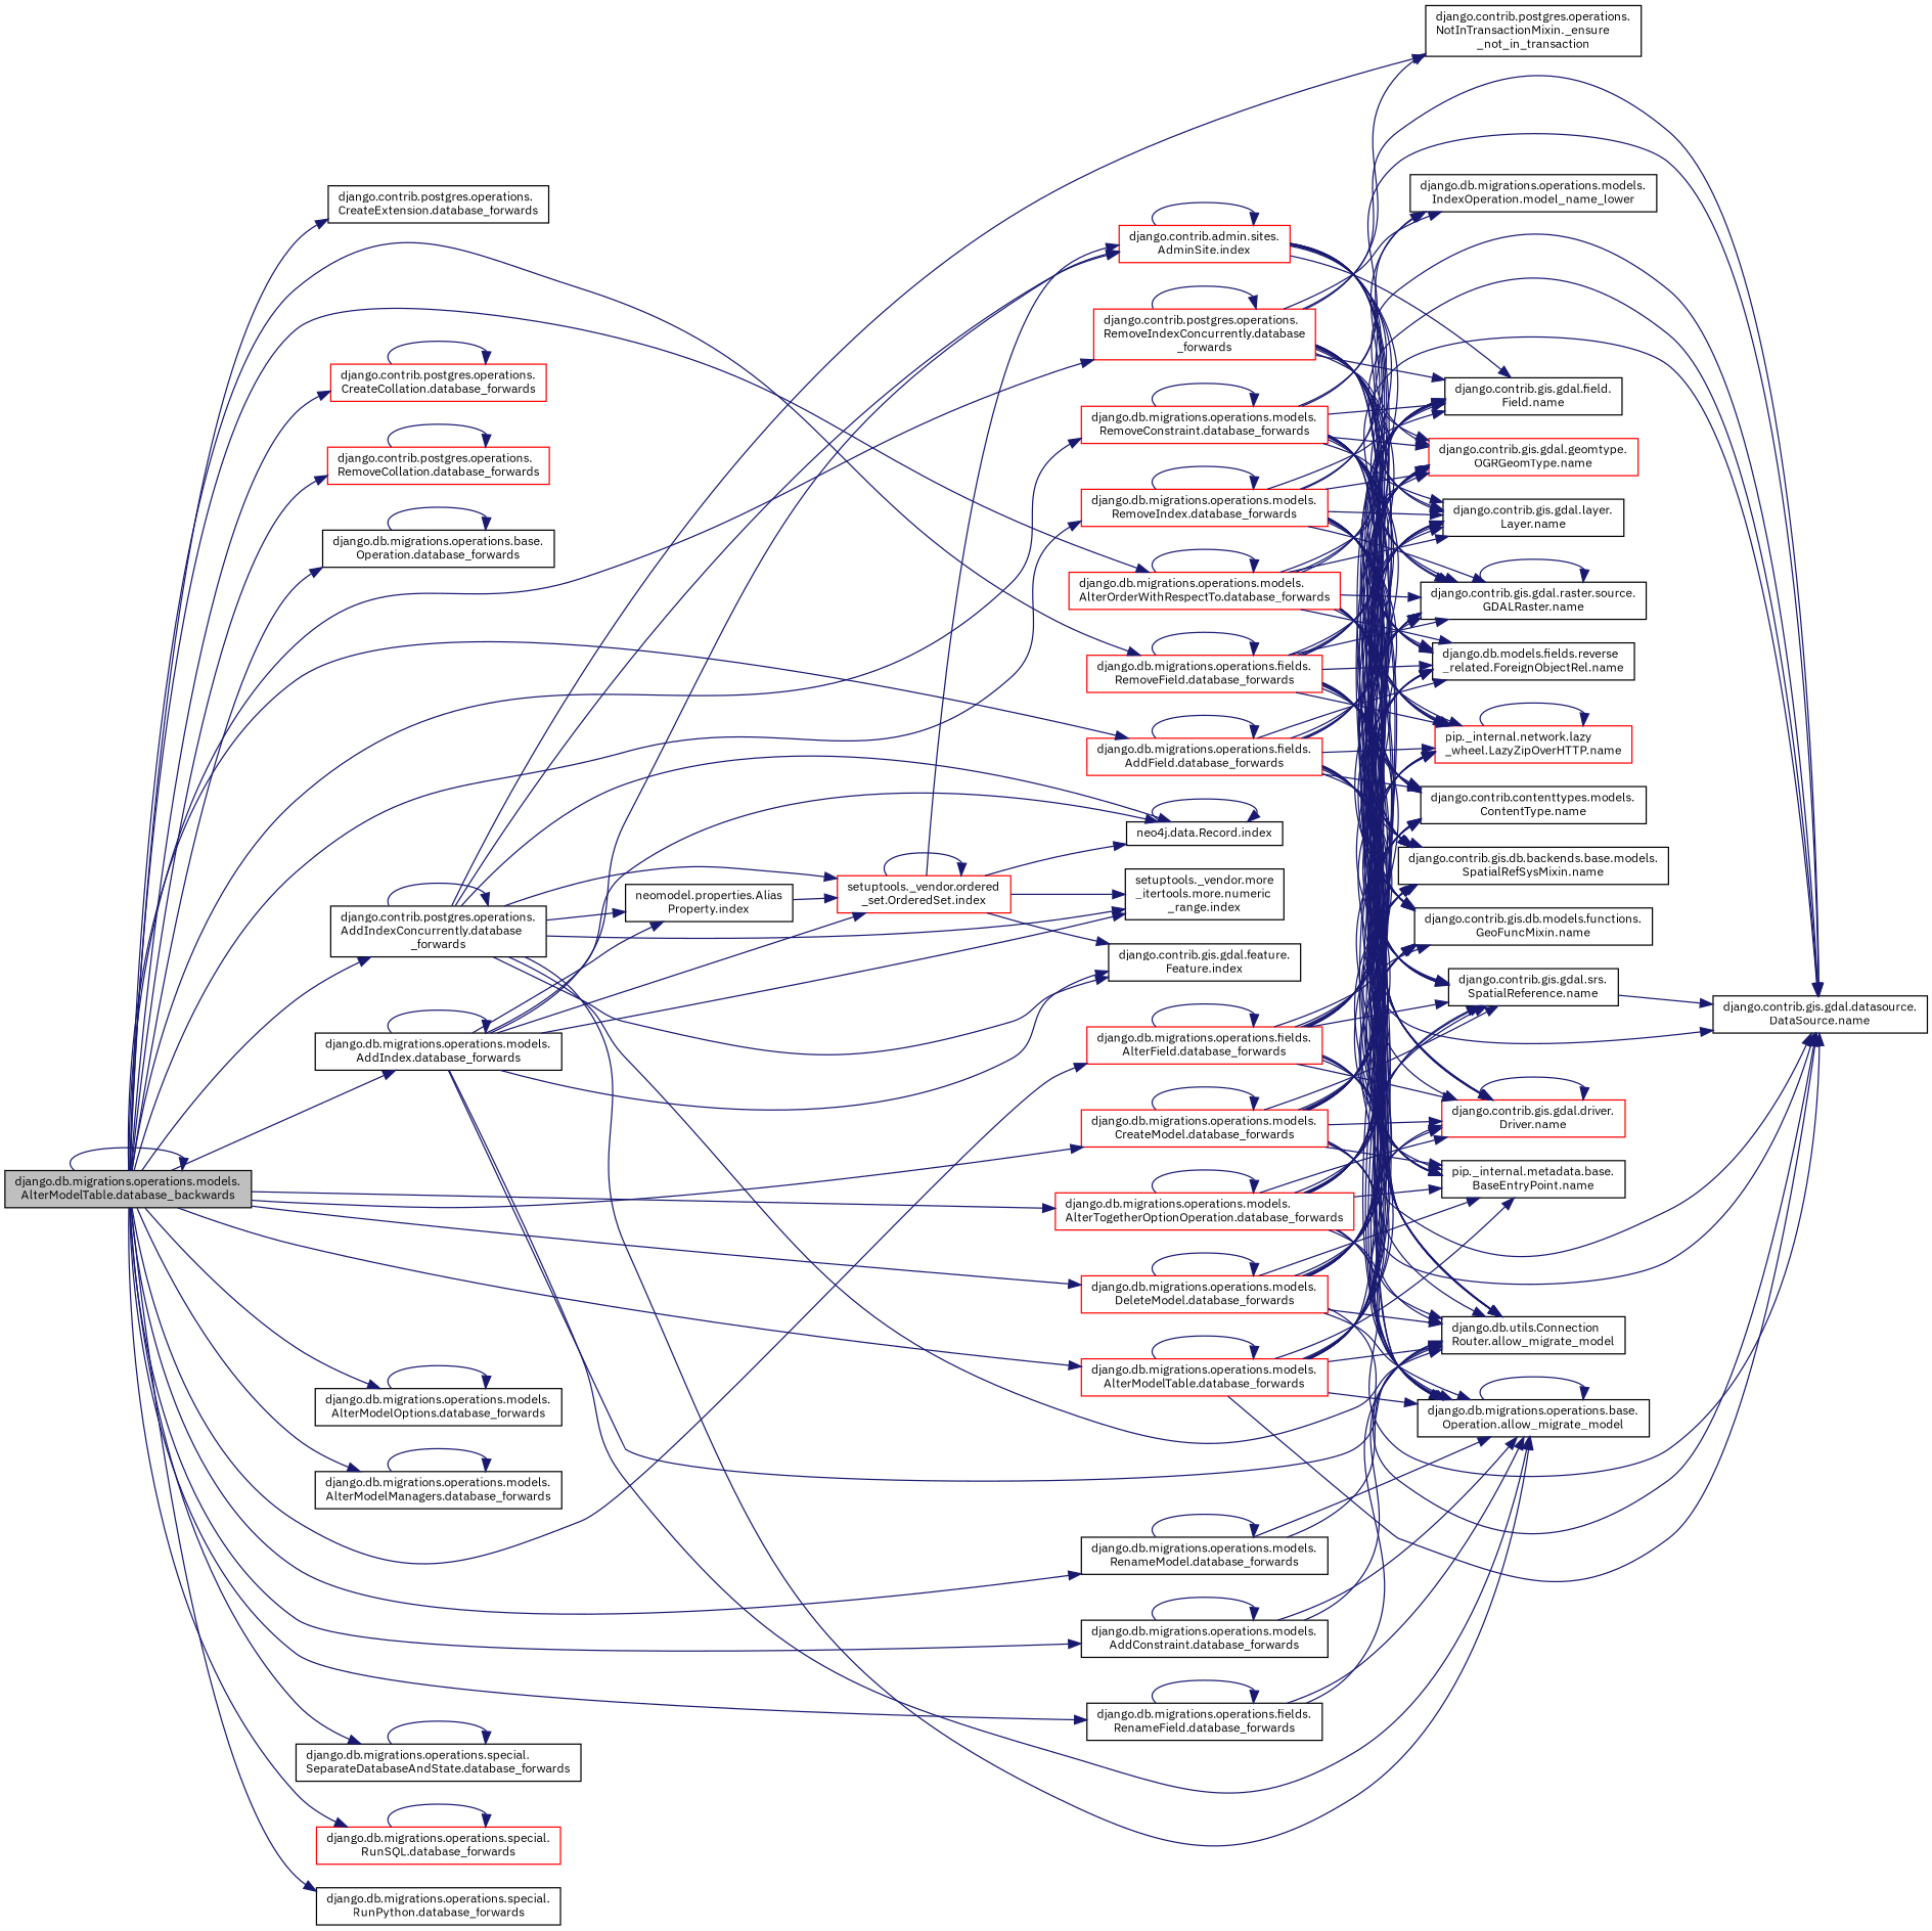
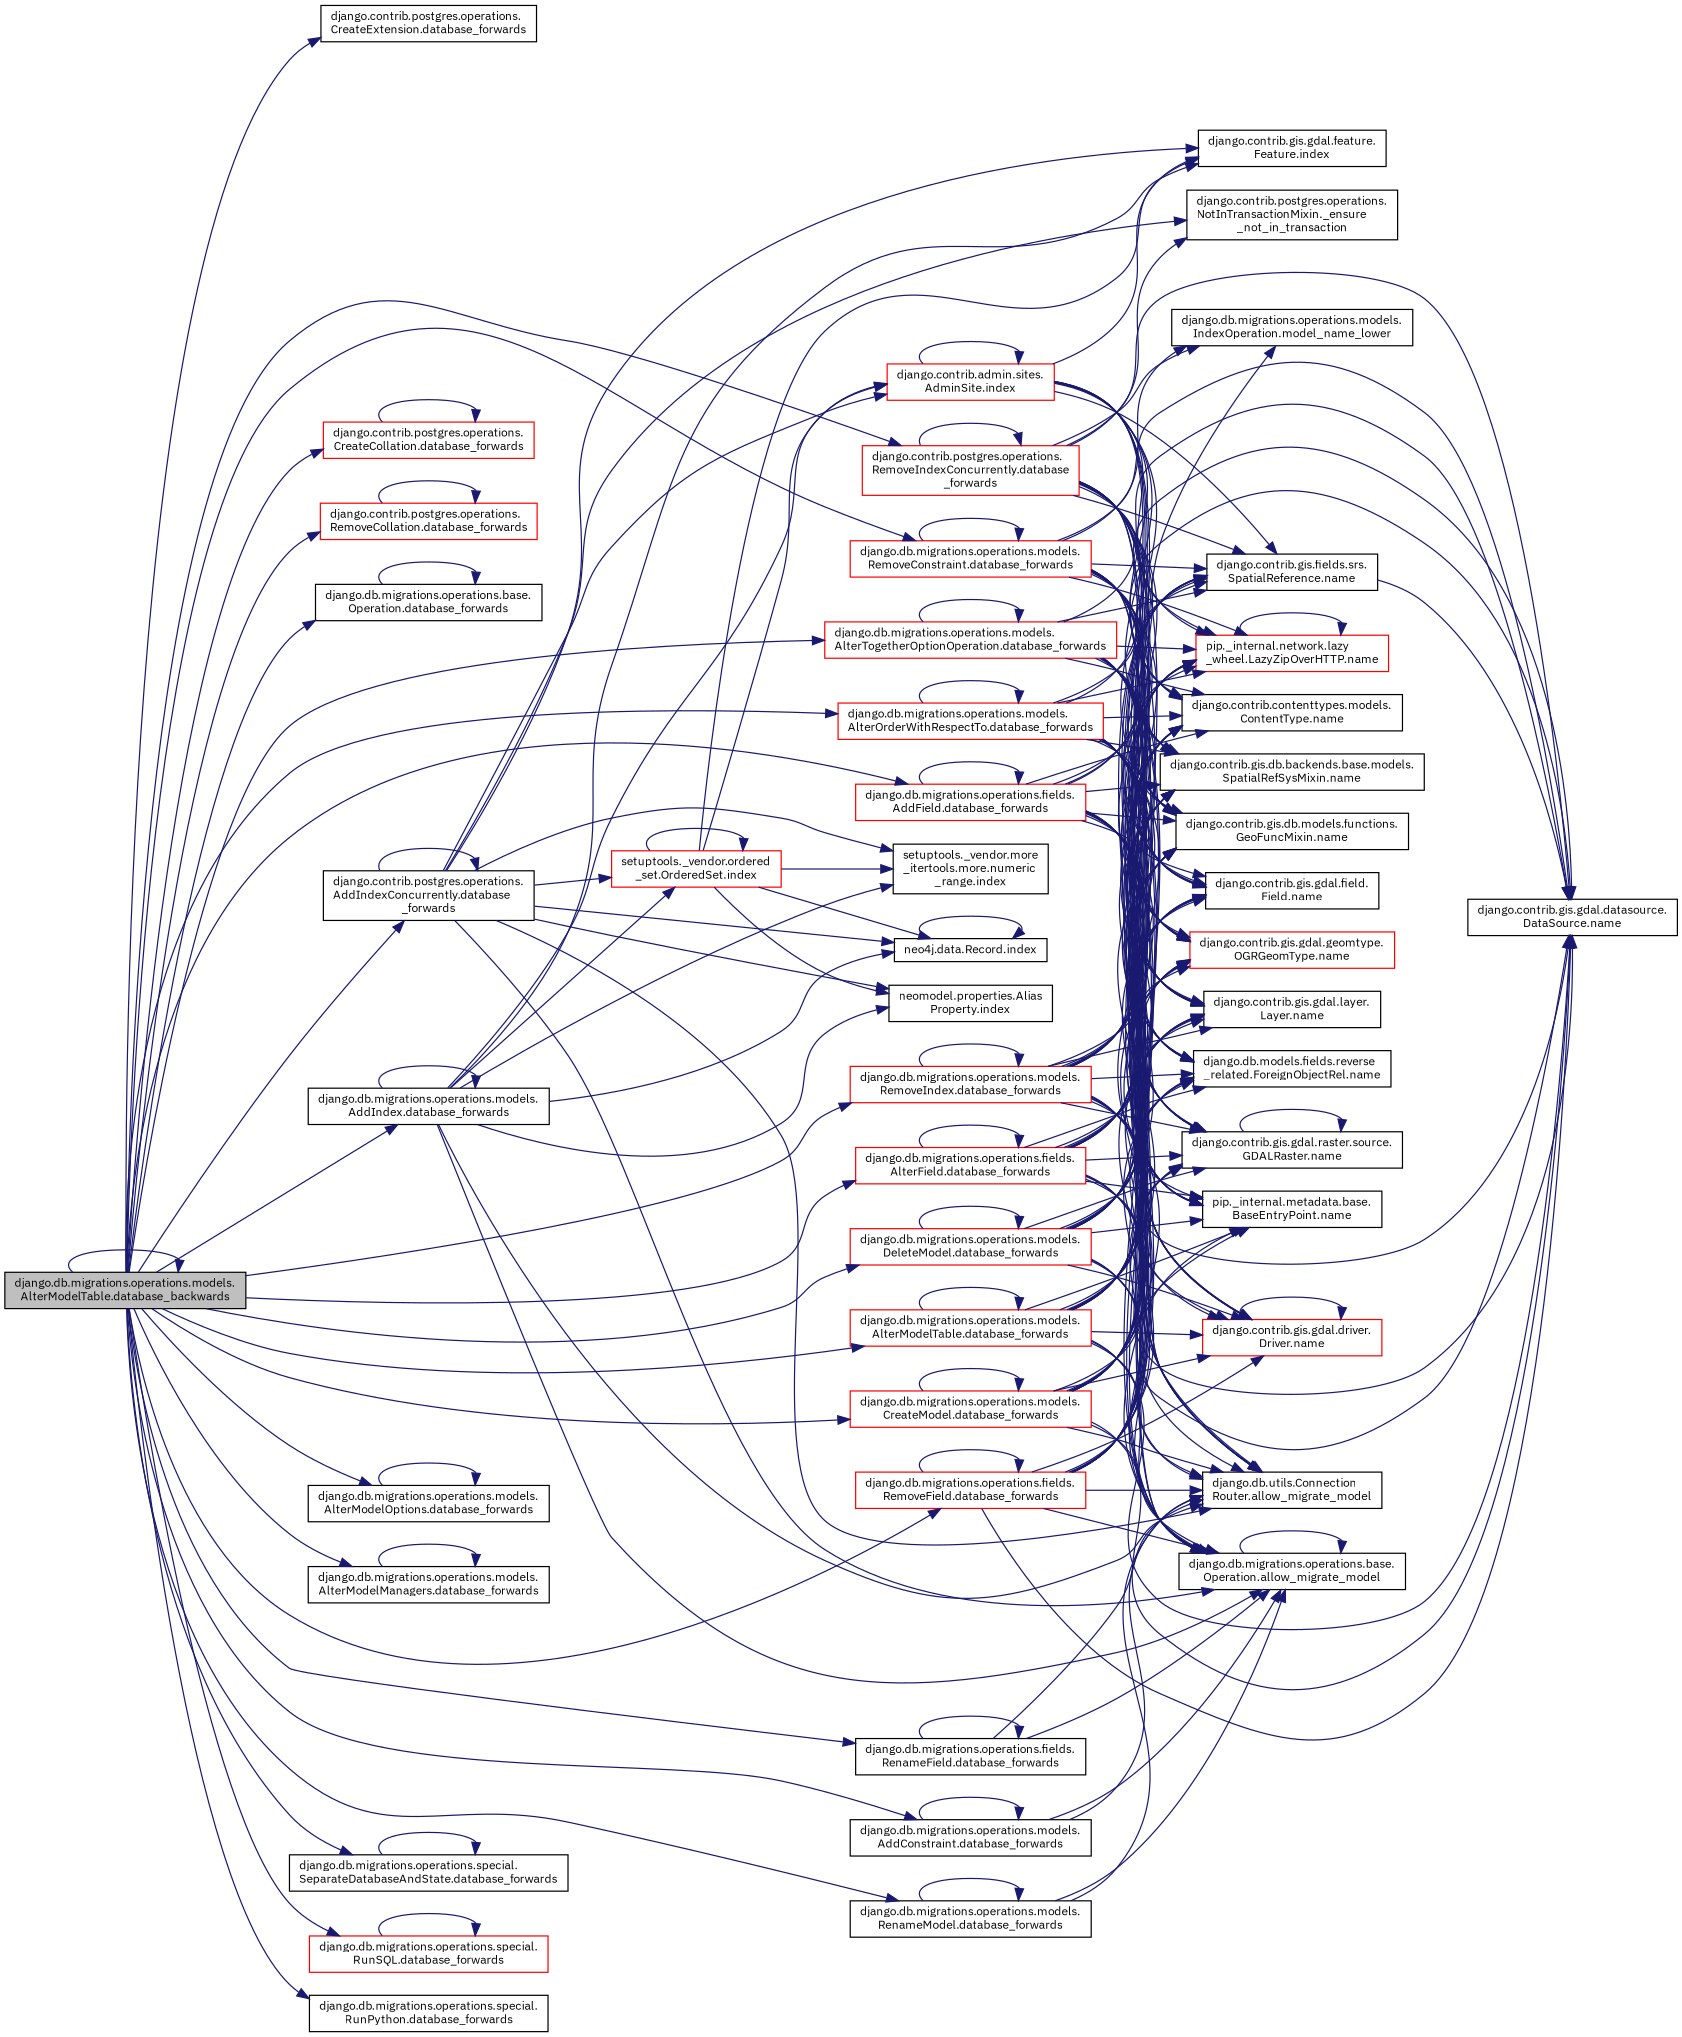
  digraph {
    fontname="IBM Plex Sans"
    rankdir=LR
    node [color=black fillcolor=white fontname="IBM Plex Sans" fontsize=10 shape=record style=filled]
    edge [color=midnightblue fontname="IBM Plex Sans" fontsize=10 labelfontname=Helvetica labelfontsize=10 style=solid]
    n1 [fillcolor=grey75 fontcolor=black height=0.2 label="django.db.migrations.operations.models.\lAlterModelTable.database_backwards" width=0.4]
    n2 [height=0.2 label="django.contrib.postgres.operations.\lCreateExtension.database_forwards" width=0.4]
    n3 [height=0.2 label="django.contrib.postgres.operations.\lAddIndexConcurrently.database\l_forwards" width=0.4]
    n4 [color=red height=0.2 label="django.contrib.postgres.operations.\lRemoveIndexConcurrently.database\l_forwards" width=0.4]
    n5 [color=red height=0.2 label="django.contrib.postgres.operations.\lCreateCollation.database_forwards" width=0.4]
    n6 [color=red height=0.2 label="django.contrib.postgres.operations.\lRemoveCollation.database_forwards" width=0.4]
    n7 [height=0.2 label="django.db.migrations.operations.base.\lOperation.database_forwards" width=0.4]
    n8 [color=red height=0.2 label="django.db.migrations.operations.fields.\lAddField.database_forwards" width=0.4]
    n9 [color=red height=0.2 label="django.db.migrations.operations.fields.\lRemoveField.database_forwards" width=0.4]
    n10 [color=red height=0.2 label="django.db.migrations.operations.fields.\lAlterField.database_forwards" width=0.4]
    n11 [height=0.2 label="django.db.migrations.operations.fields.\lRenameField.database_forwards" width=0.4]
    n12 [color=red height=0.2 label="django.db.migrations.operations.models.\lCreateModel.database_forwards" width=0.4]
    n13 [color=red height=0.2 label="django.db.migrations.operations.models.\lDeleteModel.database_forwards" width=0.4]
    n14 [height=0.2 label="django.db.migrations.operations.models.\lRenameModel.database_forwards" width=0.4]
    n15 [color=red height=0.2 label="django.db.migrations.operations.models.\lAlterModelTable.database_forwards" width=0.4]
    n16 [color=red height=0.2 label="django.db.migrations.operations.models.\lAlterTogetherOptionOperation.database_forwards" width=0.4]
    n17 [color=red height=0.2 label="django.db.migrations.operations.models.\lAlterOrderWithRespectTo.database_forwards" width=0.4]
    n18 [height=0.2 label="django.db.migrations.operations.models.\lAlterModelOptions.database_forwards" width=0.4]
    n19 [height=0.2 label="django.db.migrations.operations.models.\lAlterModelManagers.database_forwards" width=0.4]
    n20 [height=0.2 label="django.db.migrations.operations.models.\lAddIndex.database_forwards" width=0.4]
    n21 [color=red height=0.2 label="django.db.migrations.operations.models.\lRemoveIndex.database_forwards" width=0.4]
    n22 [height=0.2 label="django.db.migrations.operations.models.\lAddConstraint.database_forwards" width=0.4]
    n23 [color=red height=0.2 label="django.db.migrations.operations.models.\lRemoveConstraint.database_forwards" width=0.4]
    n24 [height=0.2 label="django.db.migrations.operations.special.\lSeparateDatabaseAndState.database_forwards" width=0.4]
    n25 [color=red height=0.2 label="django.db.migrations.operations.special.\lRunSQL.database_forwards" width=0.4]
    n26 [height=0.2 label="django.db.migrations.operations.special.\lRunPython.database_forwards" width=0.4]
    n27 [height=0.2 label="django.contrib.postgres.operations.\lNotInTransactionMixin._ensure\l_not_in_transaction" width=0.4]
    n28 [height=0.2 label="django.db.migrations.operations.base.\lOperation.allow_migrate_model" width=0.4]
    n29 [height=0.2 label="django.db.utils.Connection\lRouter.allow_migrate_model" width=0.4]
    n30 [height=0.2 label="django.contrib.gis.gdal.feature.\lFeature.index" width=0.4]
    n31 [color=red height=0.2 label="django.contrib.admin.sites.\lAdminSite.index" width=0.4]
    n32 [height=0.2 label="neo4j.data.Record.index" width=0.4]
    n33 [height=0.2 label="neomodel.properties.Alias\lProperty.index" width=0.4]
    n34 [color=red height=0.2 label="setuptools._vendor.ordered\l_set.OrderedSet.index" width=0.4]
    n35 [height=0.2 label="setuptools._vendor.more\l_itertools.more.numeric\l_range.index" width=0.4]
    n36 [height=0.2 label="django.contrib.contenttypes.models.\lContentType.name" width=0.4]
    n37 [height=0.2 label="django.contrib.gis.db.backends.base.models.\lSpatialRefSysMixin.name" width=0.4]
    n38 [height=0.2 label="django.contrib.gis.db.models.functions.\lGeoFuncMixin.name" width=0.4]
    n39 [height=0.2 label="django.contrib.gis.gdal.datasource.\lDataSource.name" width=0.4]
    n40 [color=red height=0.2 label="django.contrib.gis.gdal.driver.\lDriver.name" width=0.4]
    n41 [height=0.2 label="django.contrib.gis.gdal.field.\lField.name" width=0.4]
    n42 [color=red height=0.2 label="django.contrib.gis.gdal.geomtype.\lOGRGeomType.name" width=0.4]
    n43 [height=0.2 label="django.contrib.gis.gdal.layer.\lLayer.name" width=0.4]
    n44 [height=0.2 label="django.contrib.gis.gdal.raster.source.\lGDALRaster.name" width=0.4]
-   n45 [height=0.2 label="django.contrib.gis.gdal.srs.\lSpatialReference.name" width=0.4]
+   n45 [height=0.2 label="django.contrib.gis.fields.srs.\lSpatialReference.name" width=0.4]
    n46 [height=0.2 label="django.db.models.fields.reverse\l_related.ForeignObjectRel.name" width=0.4]
    n47 [height=0.2 label="pip._internal.metadata.base.\lBaseEntryPoint.name" width=0.4]
    n48 [color=red height=0.2 label="pip._internal.network.lazy\l_wheel.LazyZipOverHTTP.name" width=0.4]
    n49 [height=0.2 label="django.db.migrations.operations.models.\lIndexOperation.model_name_lower" width=0.4]
    n1 -> n1
    n1 -> n2
    n1 -> n3
    n1 -> n4
    n1 -> n5
    n1 -> n6
    n1 -> n7
    n1 -> n8
    n1 -> n9
    n1 -> n10
    n1 -> n11
    n1 -> n12
    n1 -> n13
    n1 -> n14
    n1 -> n15
    n1 -> n16
    n1 -> n17
    n1 -> n18
    n1 -> n19
    n1 -> n20
    n1 -> n21
    n1 -> n22
    n1 -> n23
    n1 -> n24
    n1 -> n25
    n1 -> n26
    n3 -> n3
    n3 -> n27
    n3 -> n28
    n3 -> n29
    n3 -> n30
    n3 -> n31
    n3 -> n32
    n3 -> n33
    n3 -> n34
    n3 -> n35
    n4 -> n4
    n4 -> n27
    n4 -> n28
    n4 -> n29
    n4 -> n36
    n4 -> n37
    n4 -> n38
    n4 -> n39
    n4 -> n40
    n4 -> n41
    n4 -> n42
    n4 -> n43
    n4 -> n44
    n4 -> n45
    n4 -> n46
    n4 -> n47
    n4 -> n48
    n4 -> n49
    n5 -> n5
    n6 -> n6
    n7 -> n7
    n8 -> n8
    n8 -> n28
    n8 -> n29
    n8 -> n36
    n8 -> n37
    n8 -> n38
    n8 -> n39
    n8 -> n40
    n8 -> n41
    n8 -> n42
    n8 -> n43
    n8 -> n44
    n8 -> n45
    n8 -> n46
    n8 -> n47
    n8 -> n48
    n9 -> n9
    n9 -> n28
    n9 -> n29
    n9 -> n36
    n9 -> n37
    n9 -> n38
    n9 -> n39
    n9 -> n40
    n9 -> n41
    n9 -> n42
    n9 -> n43
    n9 -> n44
    n9 -> n45
    n9 -> n46
    n9 -> n47
    n9 -> n48
    n10 -> n10
    n10 -> n28
    n10 -> n29
    n10 -> n36
    n10 -> n37
    n10 -> n38
    n10 -> n39
    n10 -> n40
    n10 -> n41
    n10 -> n42
    n10 -> n43
    n10 -> n44
    n10 -> n45
    n10 -> n46
    n10 -> n47
    n10 -> n48
    n11 -> n11
    n11 -> n28
    n11 -> n29
    n12 -> n12
    n12 -> n28
    n12 -> n29
    n12 -> n36
    n12 -> n37
    n12 -> n38
    n12 -> n39
    n12 -> n40
    n12 -> n41
    n12 -> n42
    n12 -> n43
    n12 -> n44
    n12 -> n45
    n12 -> n46
    n12 -> n47
    n12 -> n48
    n13 -> n13
    n13 -> n28
    n13 -> n29
    n13 -> n36
    n13 -> n37
    n13 -> n38
    n13 -> n39
    n13 -> n40
    n13 -> n41
    n13 -> n42
    n13 -> n43
    n13 -> n44
    n13 -> n45
    n13 -> n46
    n13 -> n47
    n13 -> n48
    n14 -> n14
    n14 -> n28
    n14 -> n29
    n15 -> n15
    n15 -> n28
    n15 -> n29
    n15 -> n36
    n15 -> n37
    n15 -> n38
    n15 -> n39
    n15 -> n40
    n15 -> n41
    n15 -> n42
    n15 -> n43
    n15 -> n44
    n15 -> n45
    n15 -> n46
    n15 -> n47
    n15 -> n48
    n16 -> n16
    n16 -> n28
    n16 -> n29
    n16 -> n36
    n16 -> n37
    n16 -> n38
    n16 -> n39
    n16 -> n40
    n16 -> n41
    n16 -> n42
    n16 -> n43
    n16 -> n44
    n16 -> n45
    n16 -> n46
    n16 -> n47
    n16 -> n48
    n17 -> n17
    n17 -> n28
    n17 -> n29
    n17 -> n36
    n17 -> n37
    n17 -> n38
    n17 -> n39
    n17 -> n40
    n17 -> n41
    n17 -> n42
    n17 -> n43
    n17 -> n44
    n17 -> n45
    n17 -> n46
    n17 -> n47
    n17 -> n48
    n18 -> n18
    n19 -> n19
    n20 -> n20
    n20 -> n28
    n20 -> n29
    n20 -> n30
    n20 -> n31
    n20 -> n32
    n20 -> n33
    n20 -> n34
    n20 -> n35
    n21 -> n21
    n21 -> n28
    n21 -> n29
    n21 -> n36
    n21 -> n37
    n21 -> n38
    n21 -> n39
    n21 -> n40
    n21 -> n41
    n21 -> n42
    n21 -> n43
    n21 -> n44
    n21 -> n45
    n21 -> n46
    n21 -> n47
    n21 -> n48
    n21 -> n49
    n22 -> n22
    n22 -> n28
    n22 -> n29
    n23 -> n23
    n23 -> n28
    n23 -> n29
    n23 -> n36
    n23 -> n37
    n23 -> n38
    n23 -> n39
    n23 -> n40
    n23 -> n41
    n23 -> n42
    n23 -> n43
    n23 -> n44
    n23 -> n45
    n23 -> n46
    n23 -> n47
    n23 -> n48
    n23 -> n49
    n24 -> n24
    n25 -> n25
    n28 -> n28
    n31 -> n31
    n31 -> n36
    n31 -> n37
    n31 -> n38
    n31 -> n41
    n31 -> n42
    n31 -> n43
-   n31 -> n44
+   n31 -> n30
    n31 -> n45
    n31 -> n46
    n31 -> n48
    n32 -> n32
    n34 -> n30
    n34 -> n31
    n34 -> n32
-   n33 -> n34
+   n34 -> n33
    n34 -> n34
    n34 -> n35
    n40 -> n40
    n44 -> n44
    n45 -> n39
    n48 -> n48
  }
